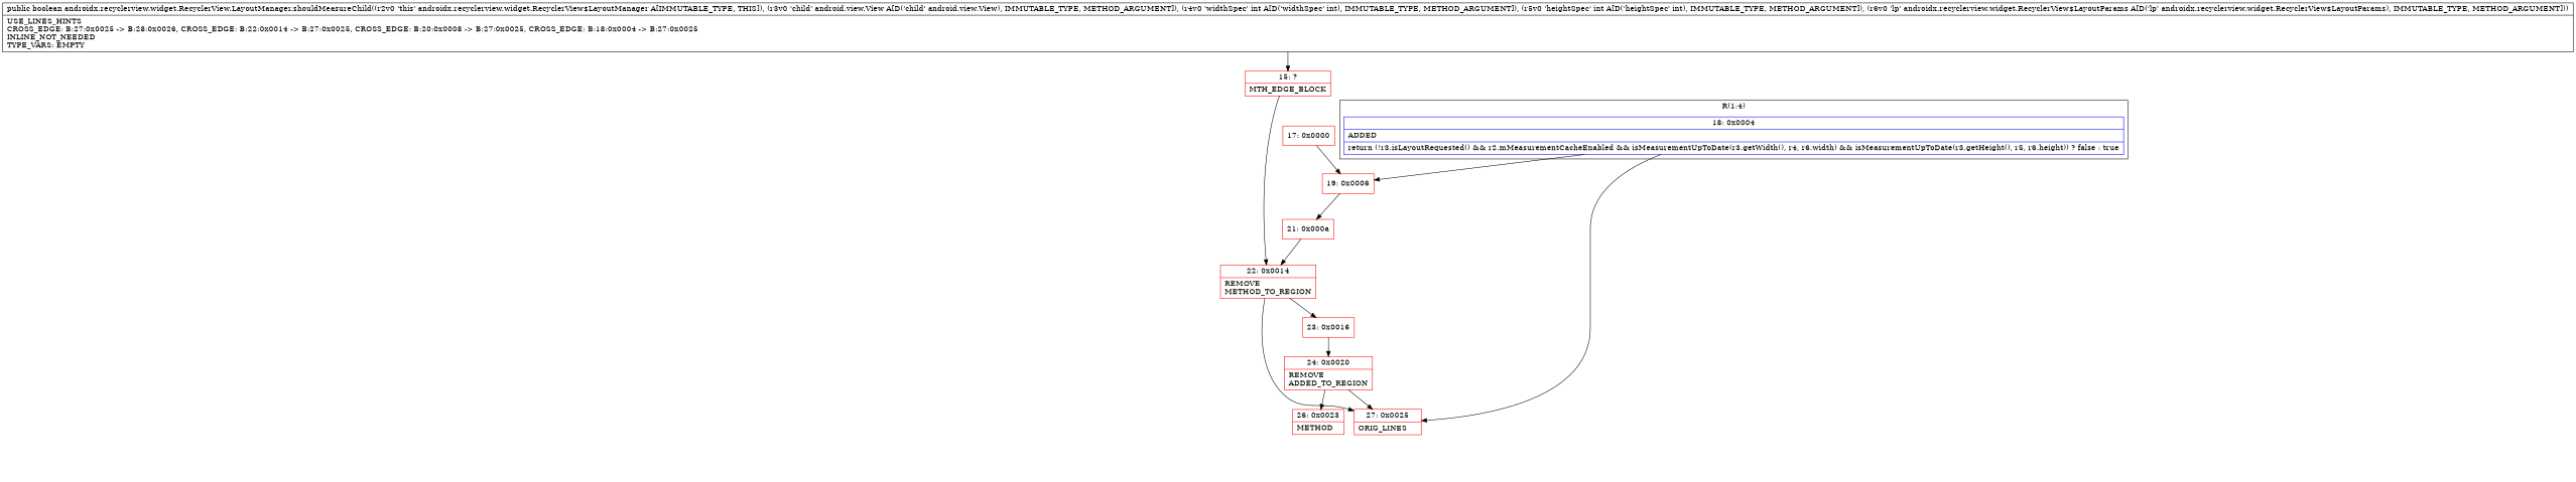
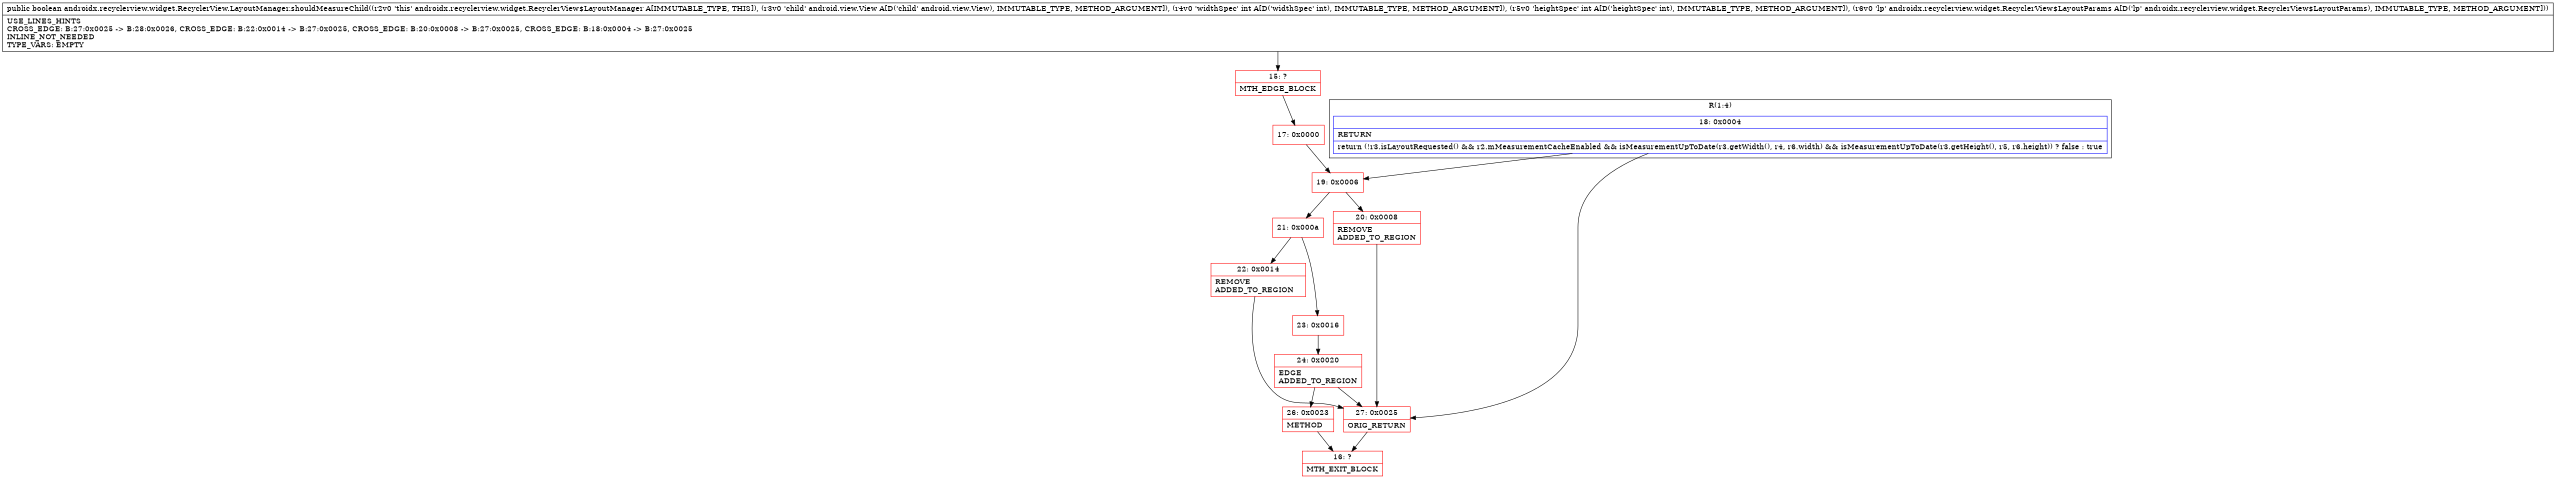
  digraph {
    node [color=red shape=record]
-   n1 [color=blue label="{18\:\ 0x0004|ADDED\l|return (!r3.isLayoutRequested() && r2.mMeasurementCacheEnabled && isMeasurementUpToDate(r3.getWidth(), r4, r6.width) && isMeasurementUpToDate(r3.getHeight(), r5, r6.height)) ? false : true\l}"]
+   n1 [color=blue label="{18\:\ 0x0004|RETURN\l|return (!r3.isLayoutRequested() && r2.mMeasurementCacheEnabled && isMeasurementUpToDate(r3.getWidth(), r4, r6.width) && isMeasurementUpToDate(r3.getHeight(), r5, r6.height)) ? false : true\l}"]
    n2 [label="{19\:\ 0x0006}"]
-   n3 [label="{27\:\ 0x0025|ORIG_LINES\l}"]
+   n3 [label="{27\:\ 0x0025|ORIG_RETURN\l}"]
+   n4 [label="{20\:\ 0x0008|REMOVE\lADDED_TO_REGION\l}"]
    n5 [label="{21\:\ 0x000a}"]
+   n6 [label="{16\:\ ?|MTH_EXIT_BLOCK\l}"]
    n7 [label="{15\:\ ?|MTH_EDGE_BLOCK\l}"]
    n8 [label="{17\:\ 0x0000}"]
-   n9 [label="{22\:\ 0x0014|REMOVE\lMETHOD_TO_REGION\l}"]
+   n9 [label="{22\:\ 0x0014|REMOVE\lADDED_TO_REGION\l}"]
    n10 [label="{23\:\ 0x0016}"]
-   n11 [label="{24\:\ 0x0020|REMOVE\lADDED_TO_REGION\l}"]
+   n11 [label="{24\:\ 0x0020|EDGE\lADDED_TO_REGION\l}"]
    n12 [label="{26\:\ 0x0023|METHOD\l}"]
    n13 [label="{public boolean androidx.recyclerview.widget.RecyclerView.LayoutManager.shouldMeasureChild((r2v0 'this' androidx.recyclerview.widget.RecyclerView$LayoutManager A[IMMUTABLE_TYPE, THIS]), (r3v0 'child' android.view.View A[D('child' android.view.View), IMMUTABLE_TYPE, METHOD_ARGUMENT]), (r4v0 'widthSpec' int A[D('widthSpec' int), IMMUTABLE_TYPE, METHOD_ARGUMENT]), (r5v0 'heightSpec' int A[D('heightSpec' int), IMMUTABLE_TYPE, METHOD_ARGUMENT]), (r6v0 'lp' androidx.recyclerview.widget.RecyclerView$LayoutParams A[D('lp' androidx.recyclerview.widget.RecyclerView$LayoutParams), IMMUTABLE_TYPE, METHOD_ARGUMENT]))  | USE_LINES_HINTS\lCROSS_EDGE: B:27:0x0025 \-\> B:28:0x0026, CROSS_EDGE: B:22:0x0014 \-\> B:27:0x0025, CROSS_EDGE: B:20:0x0008 \-\> B:27:0x0025, CROSS_EDGE: B:18:0x0004 \-\> B:27:0x0025\lINLINE_NOT_NEEDED\lTYPE_VARS: EMPTY\l}" color=""]
    subgraph cluster_1 {
      label="R(1:4)"
      n1
    }
    n1 -> n2
    n1 -> n3
+   n2 -> n4
    n2 -> n5
+   n3 -> n6
+   n4 -> n3
    n5 -> n9
-   n7 -> n9
+   n7 -> n8
    n8 -> n2
    n9 -> n3
-   n9 -> n10
+   n5 -> n10
    n10 -> n11
    n11 -> n3
    n11 -> n12
+   n12 -> n6
    n13 -> n7
  }
